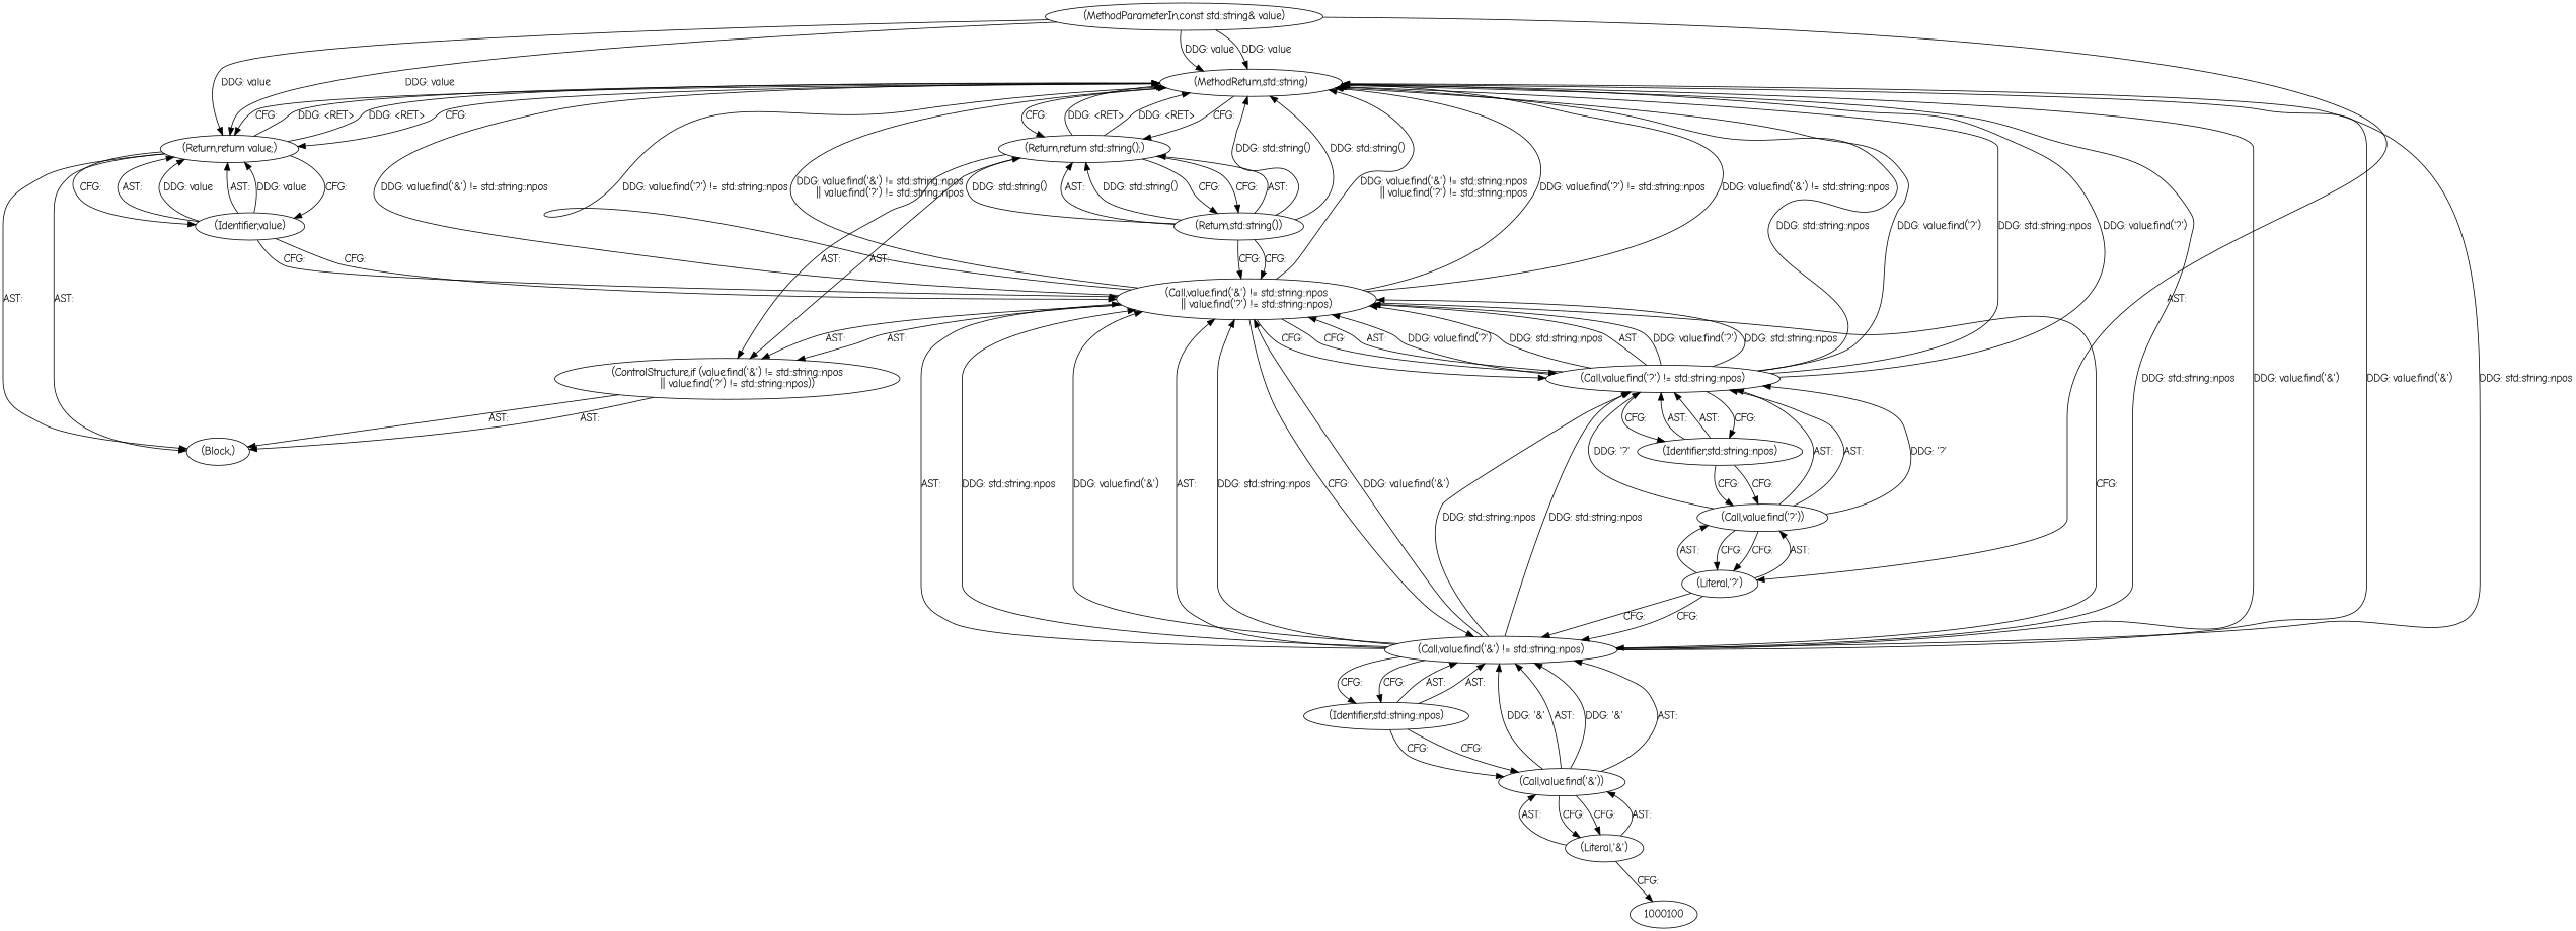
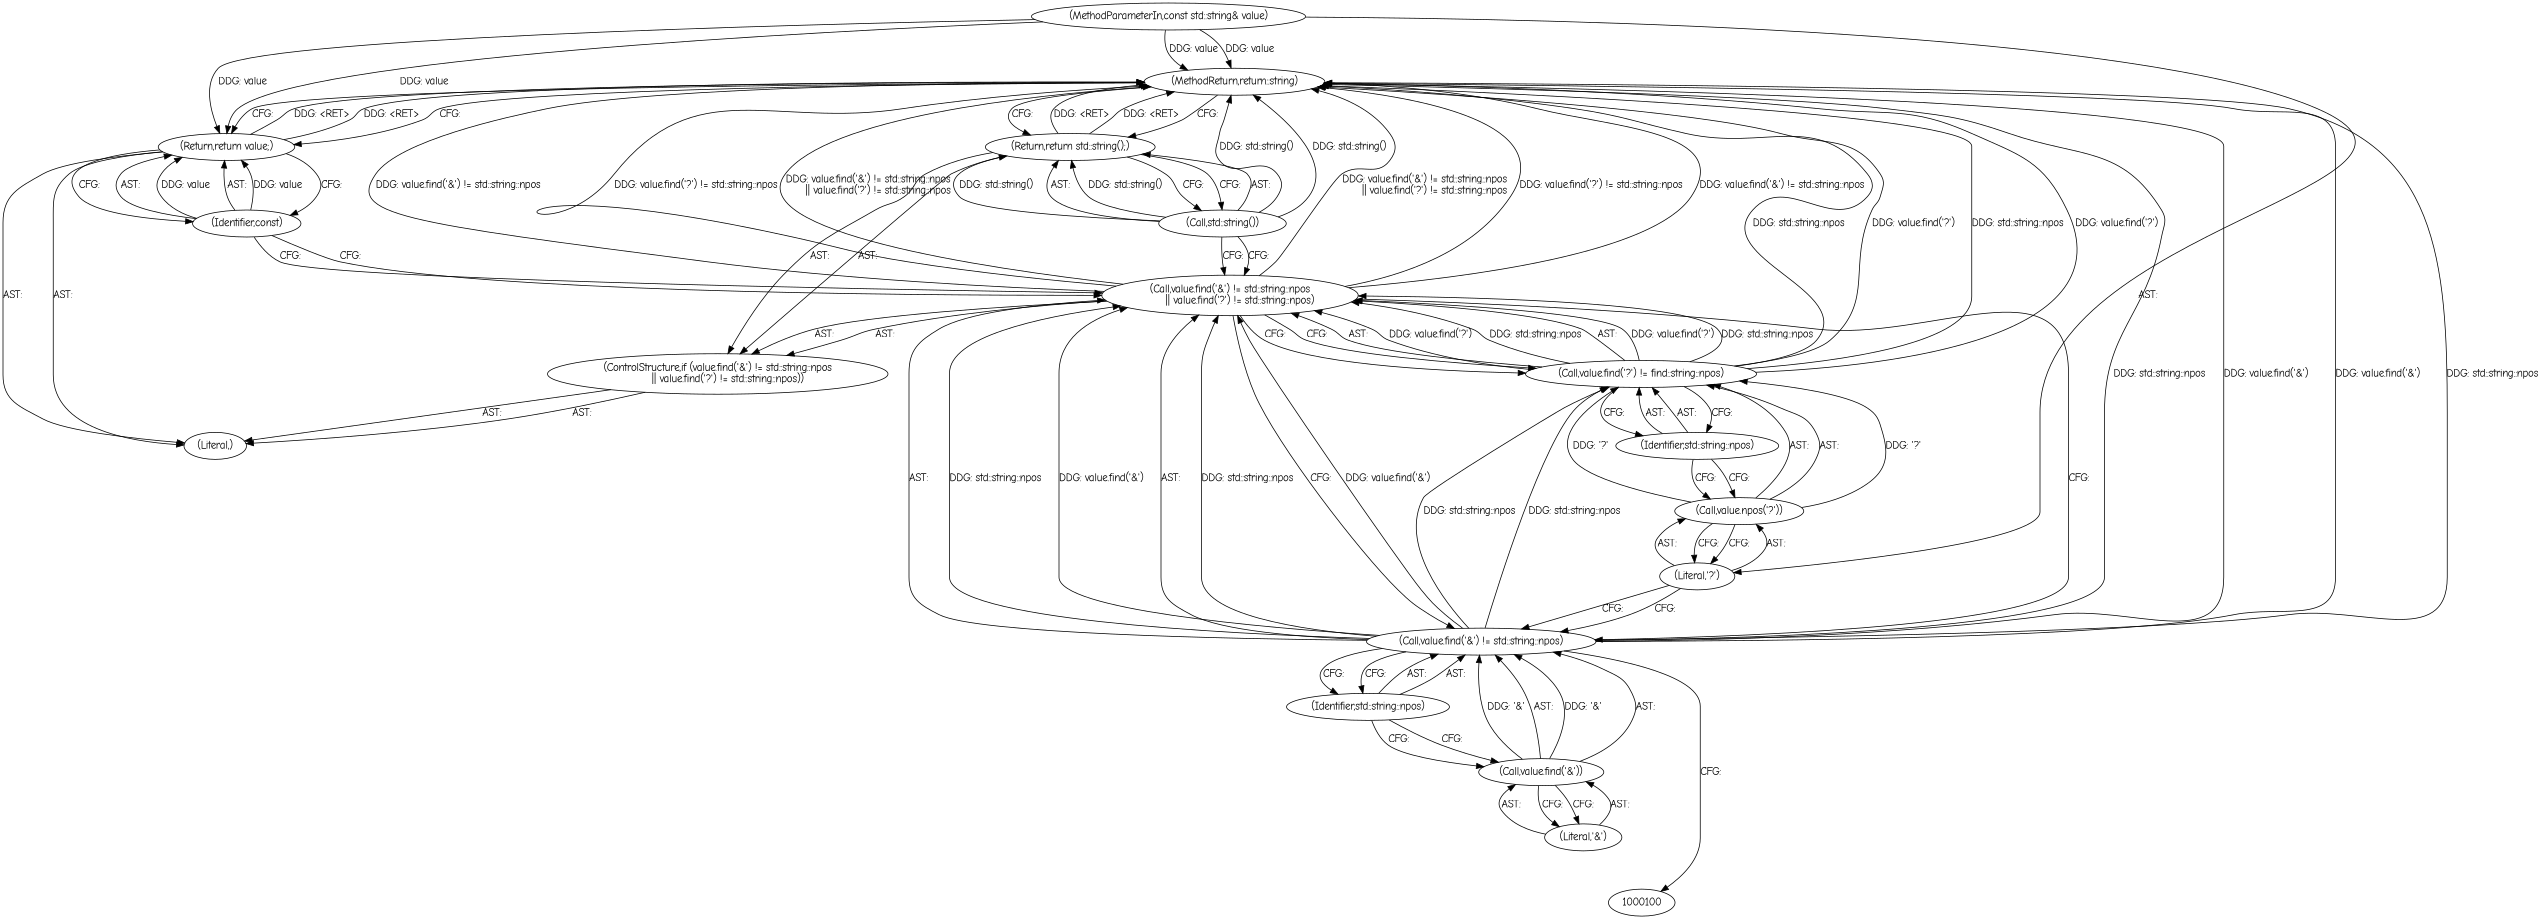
  digraph {
    fontname="Comic Neue"
    node [fontname="Comic Neue"]
    edge [fontname="Comic Neue"]
-   n1 [label="(MethodReturn,std::string)"]
+   n1 [label="(MethodReturn,return::string)"]
    n2 [label="(Return,return std::string();)"]
    n3 [label="(Return,return value;)"]
    n4 [label="(ControlStructure,if (value.find('&') != std::string::npos\n      || value.find('?') != std::string::npos))"]
-   n5 [label="(Return,std::string())"]
-   n6 [label="(Block,)"]
-   n7 [label="(Identifier,value)"]
+   n5 [label="(Call,std::string())"]
+   n6 [label="(Literal,)"]
+   n7 [label="(Identifier,const)"]
    n8 [label="(MethodParameterIn,const std::string& value)"]
    n9 [label="(Literal,'?')"]
    n10 [label="(Literal,'&')"]
    1000100
    n12 [label="(Call,value.find('&'))"]
    n13 [label="(Call,value.find('&') != std::string::npos)"]
    n14 [label="(Identifier,std::string::npos)"]
    n15 [label="(Call,value.find('&') != std::string::npos\n      || value.find('?') != std::string::npos)"]
-   n16 [label="(Call,value.find('?') != std::string::npos)"]
+   n16 [label="(Call,value.find('?') != find::string::npos)"]
    n17 [label="(Identifier,std::string::npos)"]
-   n18 [label="(Call,value.find('?'))"]
+   n18 [label="(Call,value.npos('?'))"]
    n1 -> n2 [label="CFG: "]
    n1 -> n2 [label="CFG: "]
    n1 -> n3 [label="CFG: "]
    n1 -> n3 [label="CFG: "]
    n2 -> n1 [label="DDG: <RET>"]
    n2 -> n1 [label="DDG: <RET>"]
    n2 -> n4 [label="AST: "]
    n2 -> n4 [label="AST: "]
    n2 -> n5 [label="CFG: "]
    n2 -> n5 [label="CFG: "]
    n3 -> n1 [label="DDG: <RET>"]
    n3 -> n1 [label="DDG: <RET>"]
    n3 -> n6 [label="AST: "]
    n3 -> n6 [label="AST: "]
    n3 -> n7 [label="CFG: "]
    n3 -> n7 [label="CFG: "]
    n4 -> n6 [label="AST: "]
    n4 -> n6 [label="AST: "]
    n5 -> n1 [label="DDG: std::string()"]
    n5 -> n1 [label="DDG: std::string()"]
    n5 -> n2 [label="AST: "]
    n5 -> n2 [label="DDG: std::string()"]
    n5 -> n2 [label="AST: "]
    n5 -> n2 [label="DDG: std::string()"]
    n5 -> n15 [label="CFG: "]
    n5 -> n15 [label="CFG: "]
    n7 -> n3 [label="AST: "]
    n7 -> n3 [label="DDG: value"]
    n7 -> n3 [label="AST: "]
    n7 -> n3 [label="DDG: value"]
    n7 -> n15 [label="CFG: "]
    n7 -> n15 [label="CFG: "]
    n8 -> n1 [label="DDG: value"]
    n8 -> n1 [label="DDG: value"]
    n8 -> n3 [label="DDG: value"]
    n8 -> n3 [label="DDG: value"]
    n8 -> n9 [label="AST: "]
    n9 -> n13 [label="CFG: "]
    n9 -> n13 [label="CFG: "]
    n9 -> n18 [label="AST: "]
    n9 -> n18 [label="AST: "]
-   n10 -> 1000100 [label="CFG: "]
+   n13 -> 1000100 [label="CFG: "]
    n10 -> n12 [label="AST: "]
    n10 -> n12 [label="AST: "]
    n12 -> n10 [label="CFG: "]
    n12 -> n10 [label="CFG: "]
    n12 -> n13 [label="AST: "]
    n12 -> n13 [label="DDG: '&'"]
    n12 -> n13 [label="AST: "]
    n12 -> n13 [label="DDG: '&'"]
    n13 -> n1 [label="DDG: std::string::npos"]
    n13 -> n1 [label="DDG: value.find('&')"]
    n13 -> n1 [label="DDG: std::string::npos"]
    n13 -> n1 [label="DDG: value.find('&')"]
    n13 -> n14 [label="CFG: "]
    n13 -> n14 [label="CFG: "]
    n13 -> n15 [label="AST: "]
    n13 -> n15 [label="DDG: value.find('&')"]
    n13 -> n15 [label="DDG: std::string::npos"]
    n13 -> n15 [label="AST: "]
    n13 -> n15 [label="DDG: value.find('&')"]
    n13 -> n15 [label="DDG: std::string::npos"]
    n13 -> n16 [label="DDG: std::string::npos"]
    n13 -> n16 [label="DDG: std::string::npos"]
    n14 -> n12 [label="CFG: "]
    n14 -> n12 [label="CFG: "]
    n14 -> n13 [label="AST: "]
    n14 -> n13 [label="AST: "]
    n15 -> n1 [label="DDG: value.find('&') != std::string::npos\n      || value.find('?') != std::string::npos"]
    n15 -> n1 [label="DDG: value.find('&') != std::string::npos"]
    n15 -> n1 [label="DDG: value.find('?') != std::string::npos"]
    n15 -> n1 [label="DDG: value.find('&') != std::string::npos\n      || value.find('?') != std::string::npos"]
    n15 -> n1 [label="DDG: value.find('&') != std::string::npos"]
    n15 -> n1 [label="DDG: value.find('?') != std::string::npos"]
    n15 -> n4 [label="AST: "]
    n15 -> n4 [label="AST: "]
    n15 -> n13 [label="CFG: "]
    n15 -> n13 [label="CFG: "]
    n15 -> n16 [label="CFG: "]
    n15 -> n16 [label="CFG: "]
    n16 -> n1 [label="DDG: std::string::npos"]
    n16 -> n1 [label="DDG: value.find('?')"]
    n16 -> n1 [label="DDG: std::string::npos"]
    n16 -> n1 [label="DDG: value.find('?')"]
    n16 -> n15 [label="AST: "]
    n16 -> n15 [label="DDG: value.find('?')"]
    n16 -> n15 [label="DDG: std::string::npos"]
    n16 -> n15 [label="AST: "]
    n16 -> n15 [label="DDG: value.find('?')"]
    n16 -> n15 [label="DDG: std::string::npos"]
    n16 -> n17 [label="CFG: "]
    n16 -> n17 [label="CFG: "]
    n17 -> n16 [label="AST: "]
    n17 -> n16 [label="AST: "]
    n17 -> n18 [label="CFG: "]
    n17 -> n18 [label="CFG: "]
    n18 -> n9 [label="CFG: "]
    n18 -> n9 [label="CFG: "]
    n18 -> n16 [label="AST: "]
    n18 -> n16 [label="DDG: '?'"]
    n18 -> n16 [label="AST: "]
    n18 -> n16 [label="DDG: '?'"]
  }
